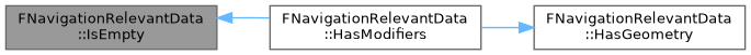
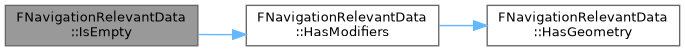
  digraph {
    rankdir=LR
    node [color=grey40 fillcolor=white fontname=Helvetica fontsize=10 shape=box style=filled]
    edge [color=steelblue1 fontname=Helvetica fontsize=10 labelfontname=Helvetica labelfontsize=10 style=solid]
    n1 [color=gray40 fillcolor=grey60 fontcolor=black height=0.2 label="FNavigationRelevantData\l::IsEmpty" width=0.4]
    n2 [height=0.2 label="FNavigationRelevantData\l::HasModifiers" width=0.4]
    n3 [height=0.2 label="FNavigationRelevantData\l::HasGeometry" width=0.4]
-   n2 -> n1
+   n1 -> n2
    n2 -> n3
  }
